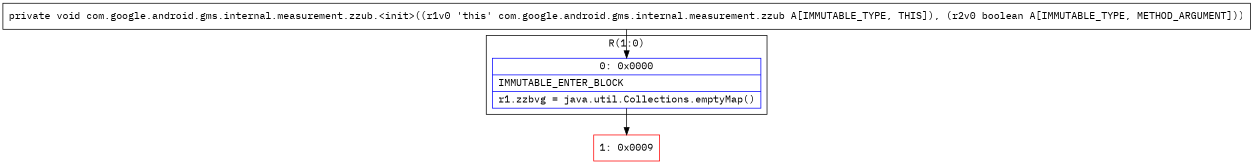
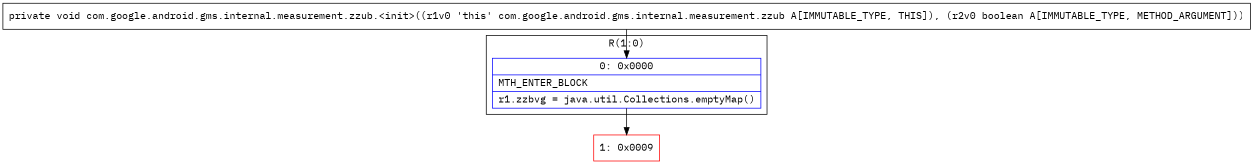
  digraph {
    fontname="IBM Plex Mono"
    node [shape=record fontname="IBM Plex Mono"]
    edge [fontname="IBM Plex Mono"]
-   n1 [color=blue label="{0\:\ 0x0000|IMMUTABLE_ENTER_BLOCK\l|r1.zzbvg = java.util.Collections.emptyMap()\l}"]
+   n1 [color=blue label="{0\:\ 0x0000|MTH_ENTER_BLOCK\l|r1.zzbvg = java.util.Collections.emptyMap()\l}"]
    n2 [color=red label="{1\:\ 0x0009}"]
    n3 [label="{private void com.google.android.gms.internal.measurement.zzub.\<init\>((r1v0 'this' com.google.android.gms.internal.measurement.zzub A[IMMUTABLE_TYPE, THIS]), (r2v0 boolean A[IMMUTABLE_TYPE, METHOD_ARGUMENT])) }"]
    subgraph cluster_1 {
      label="R(1:0)"
      n1
    }
    n1 -> n2
    n3 -> n1
  }
